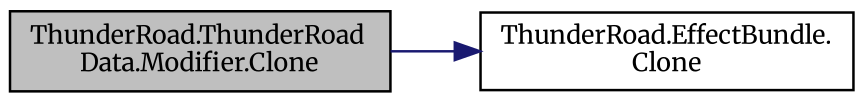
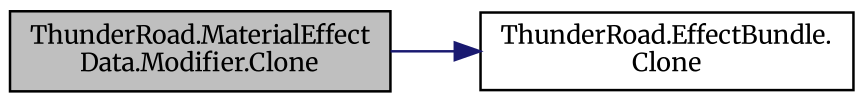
  digraph {
    rankdir=LR
    fontname=Merriweather
    node [color=black fontname=Merriweather fontsize=10 shape=record style=filled]
-   n1 [fillcolor=grey75 fontcolor=black height=0.2 label="ThunderRoad.ThunderRoad\lData.Modifier.Clone" width=0.4]
+   n1 [fillcolor=grey75 fontcolor=black height=0.2 label="ThunderRoad.MaterialEffect\lData.Modifier.Clone" width=0.4]
    n2 [fillcolor=white height=0.2 label="ThunderRoad.EffectBundle.\lClone" width=0.4]
    n1 -> n2 [color=midnightblue fontname=Merriweather fontsize=10 labelfontname=Helvetica labelfontsize=10 style=solid]
  }
